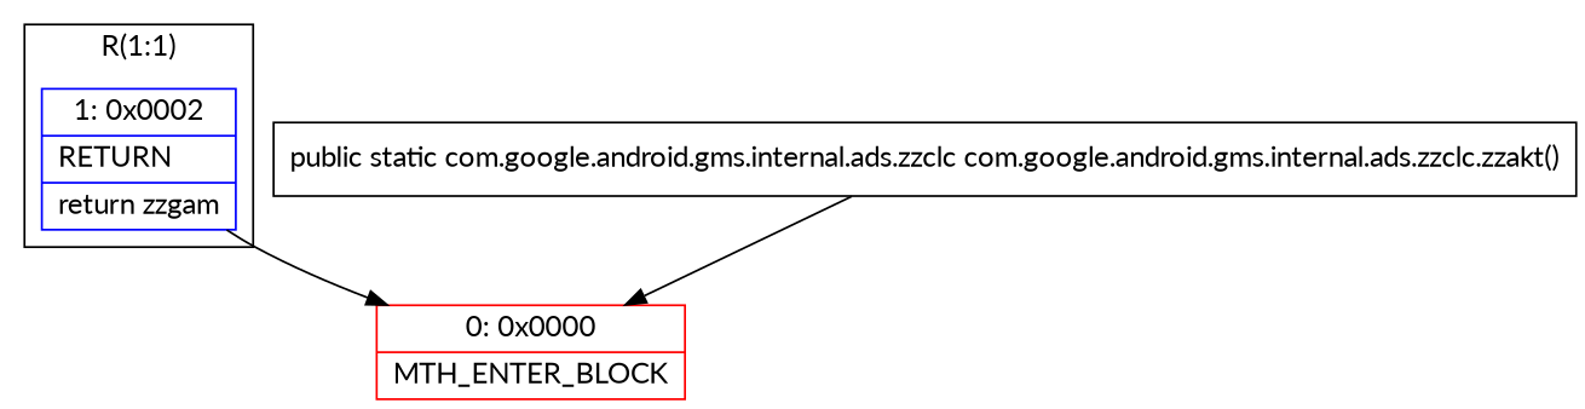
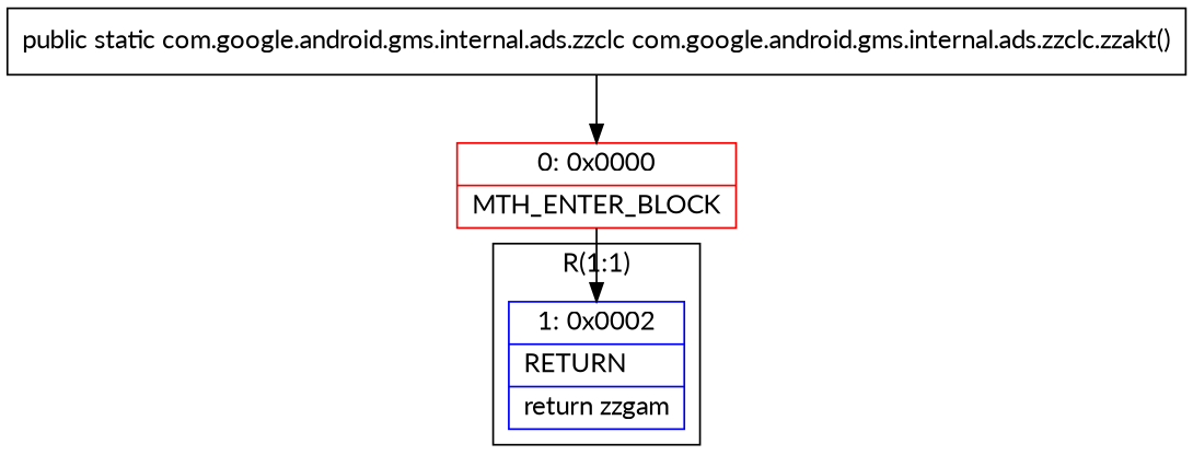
  digraph {
    fontname=Lato
    node [shape=record fontname=Lato]
    edge [fontname=Lato]
    n1 [color=blue label="{1\:\ 0x0002|RETURN\l|return zzgam\l}"]
    n2 [color=red label="{0\:\ 0x0000|MTH_ENTER_BLOCK\l}"]
    n3 [label="{public static com.google.android.gms.internal.ads.zzclc com.google.android.gms.internal.ads.zzclc.zzakt() }"]
    subgraph cluster_1 {
      label="R(1:1)"
      n1
    }
-   n1 -> n2
+   n2 -> n1
    n3 -> n2
  }
